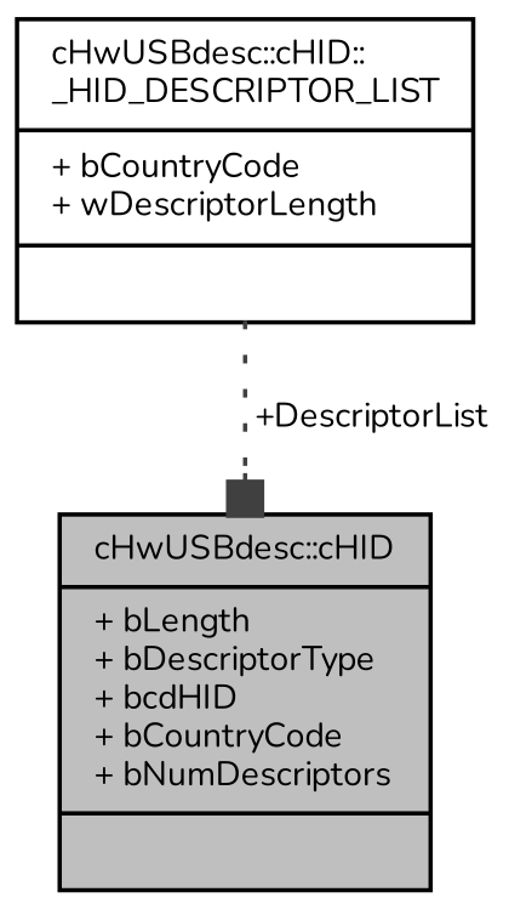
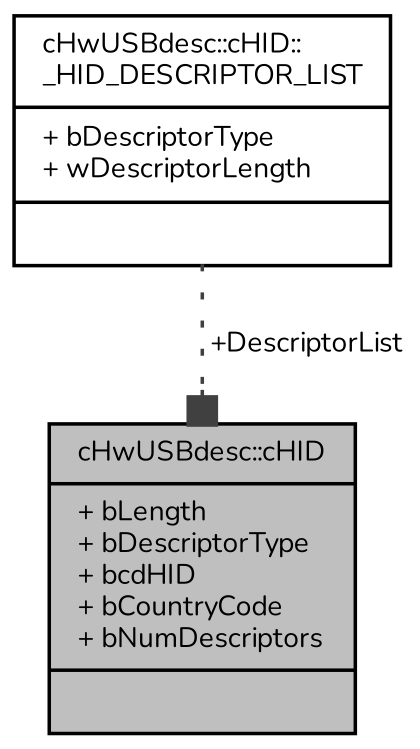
  digraph {
    fontname=Nunito
    node [color=black fontname=Nunito fontsize=8 shape=record style=filled]
    n1 [fillcolor=grey75 fontcolor=black height=0.2 label="{cHwUSBdesc::cHID\n|+ bLength\l+ bDescriptorType\l+ bcdHID\l+ bCountryCode\l+ bNumDescriptors\l|}" width=0.4]
-   n2 [fillcolor=white height=0.2 label="{cHwUSBdesc::cHID::\l_HID_DESCRIPTOR_LIST\n|+ bCountryCode\l+ wDescriptorLength\l|}" width=0.4]
+   n2 [fillcolor=white height=0.2 label="{cHwUSBdesc::cHID::\l_HID_DESCRIPTOR_LIST\n|+ bDescriptorType\l+ wDescriptorLength\l|}" width=0.4]
    n2 -> n1 [arrowhead=box color=grey25 fontname=Nunito fontsize=8 label=" +DescriptorList" labelfontname=Sans labelfontsize=8 style=dotted]
  }
